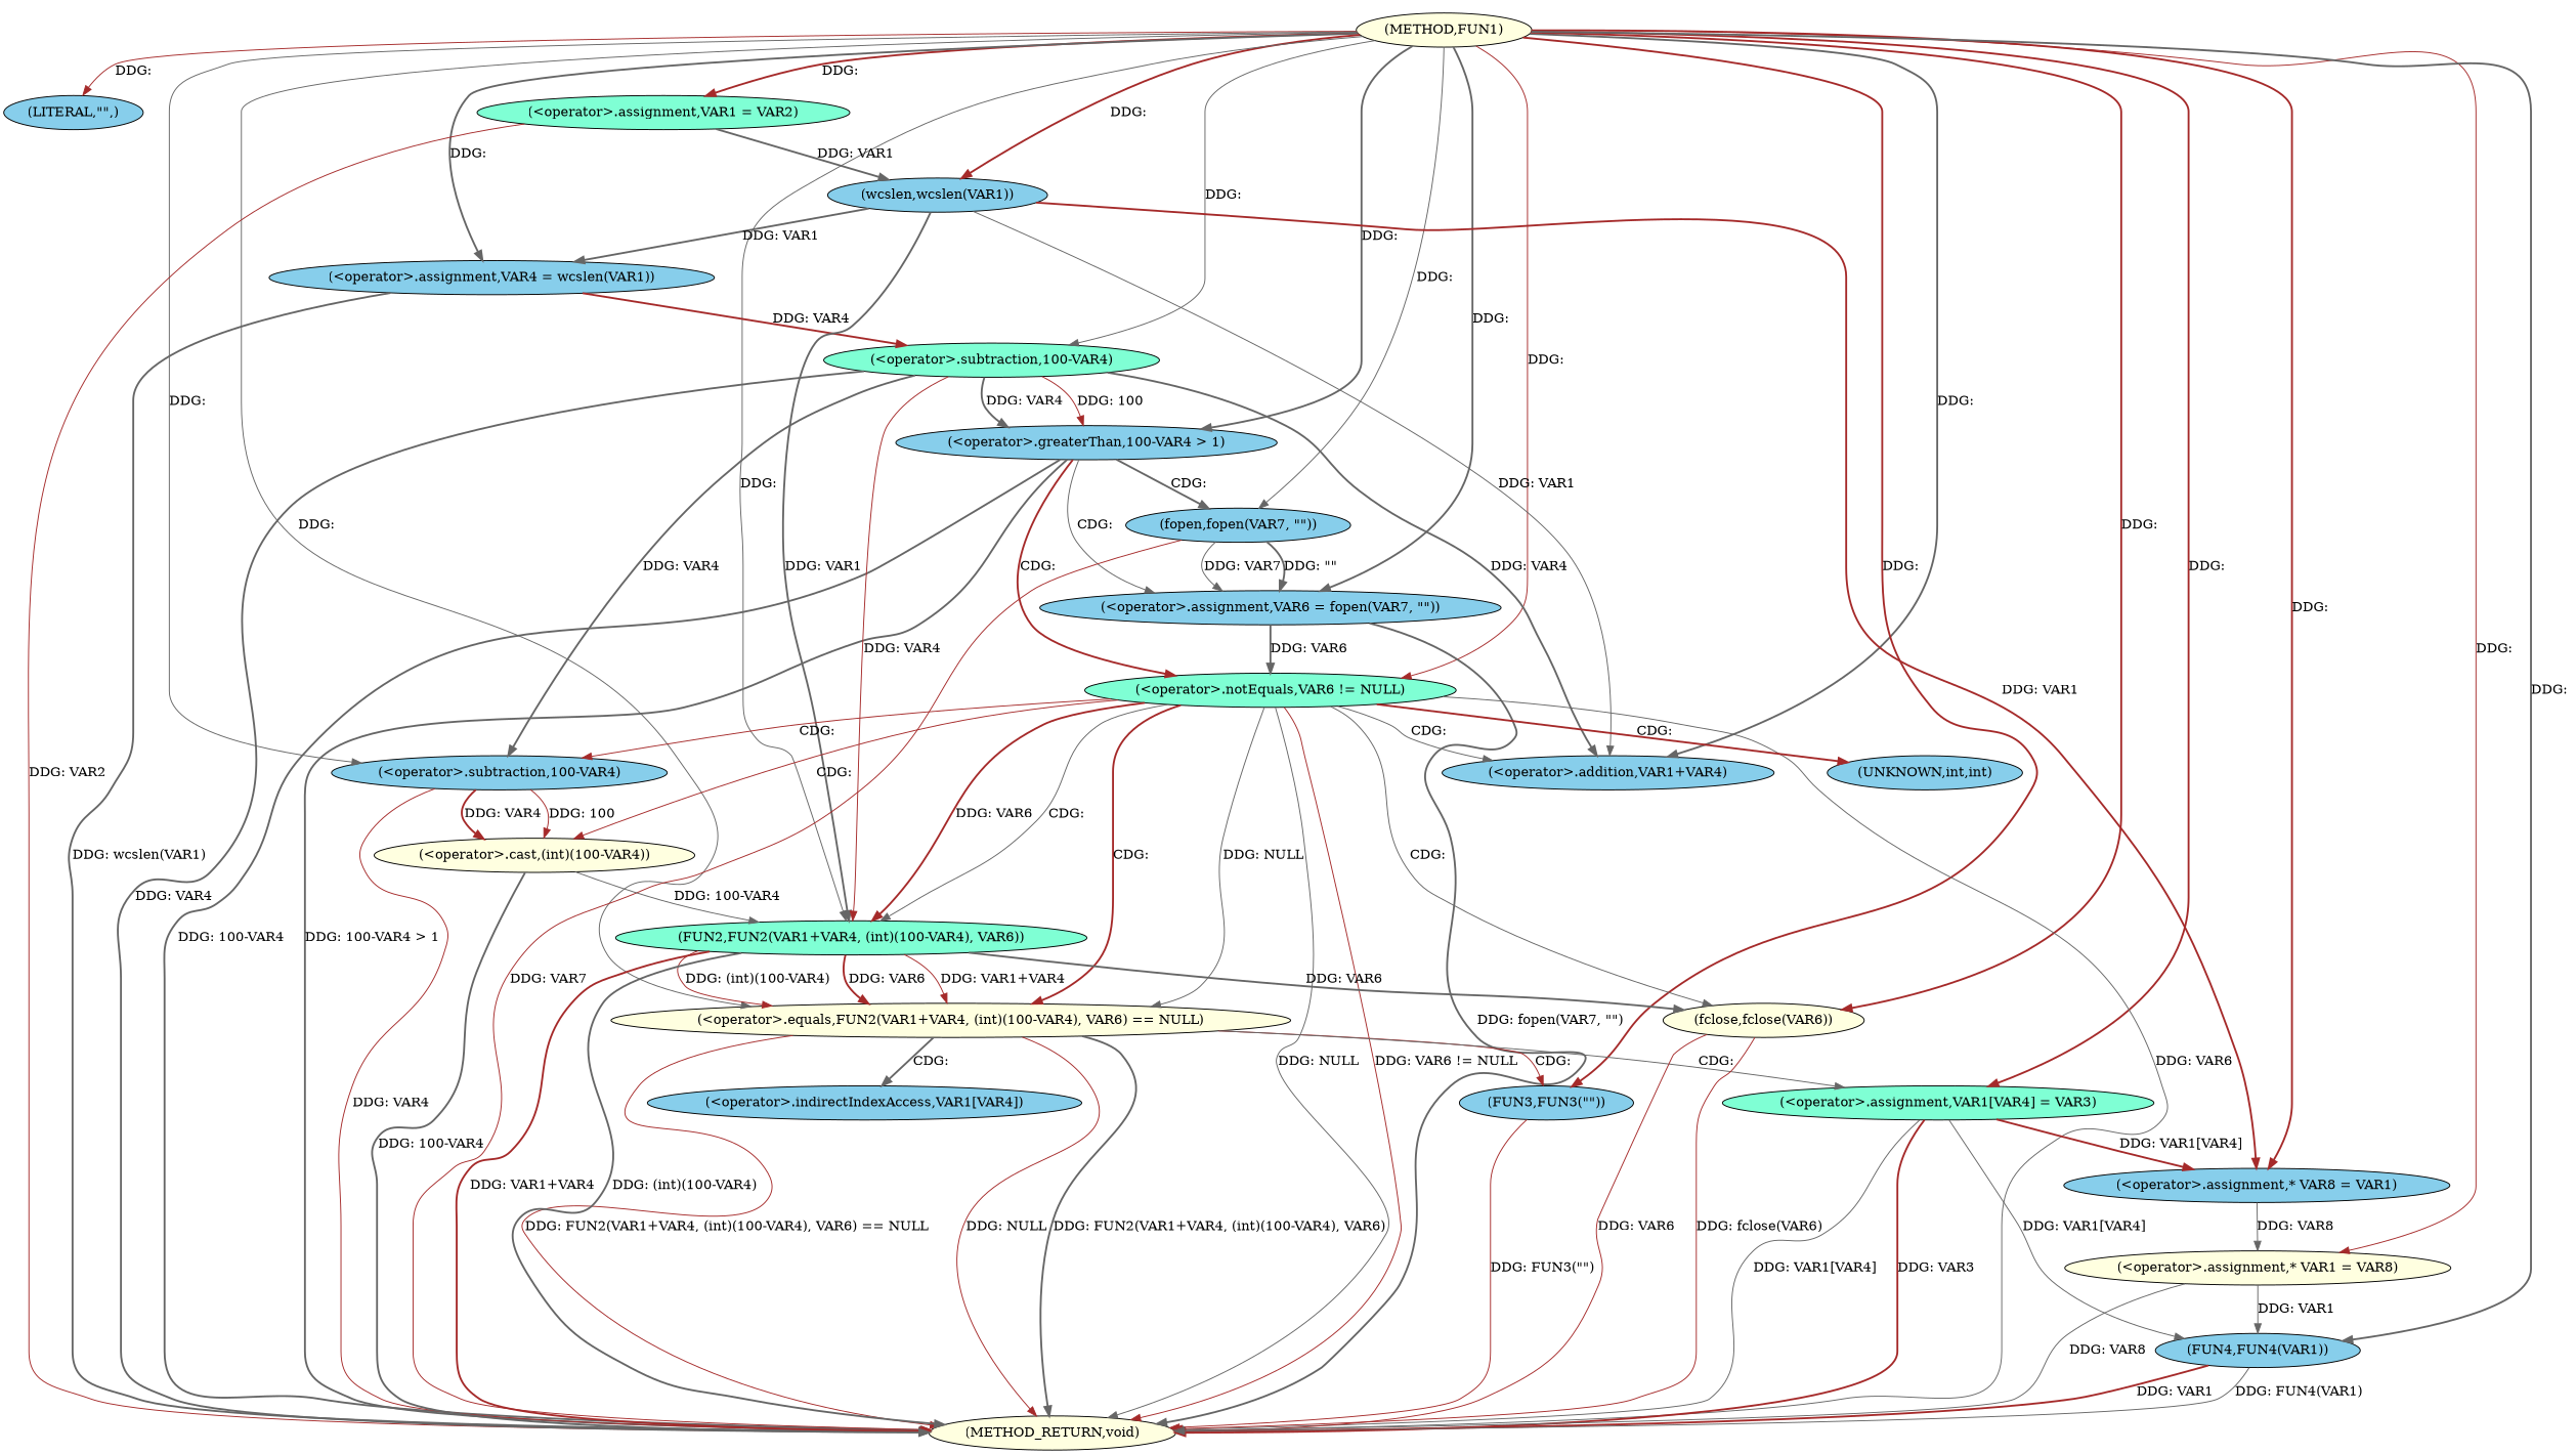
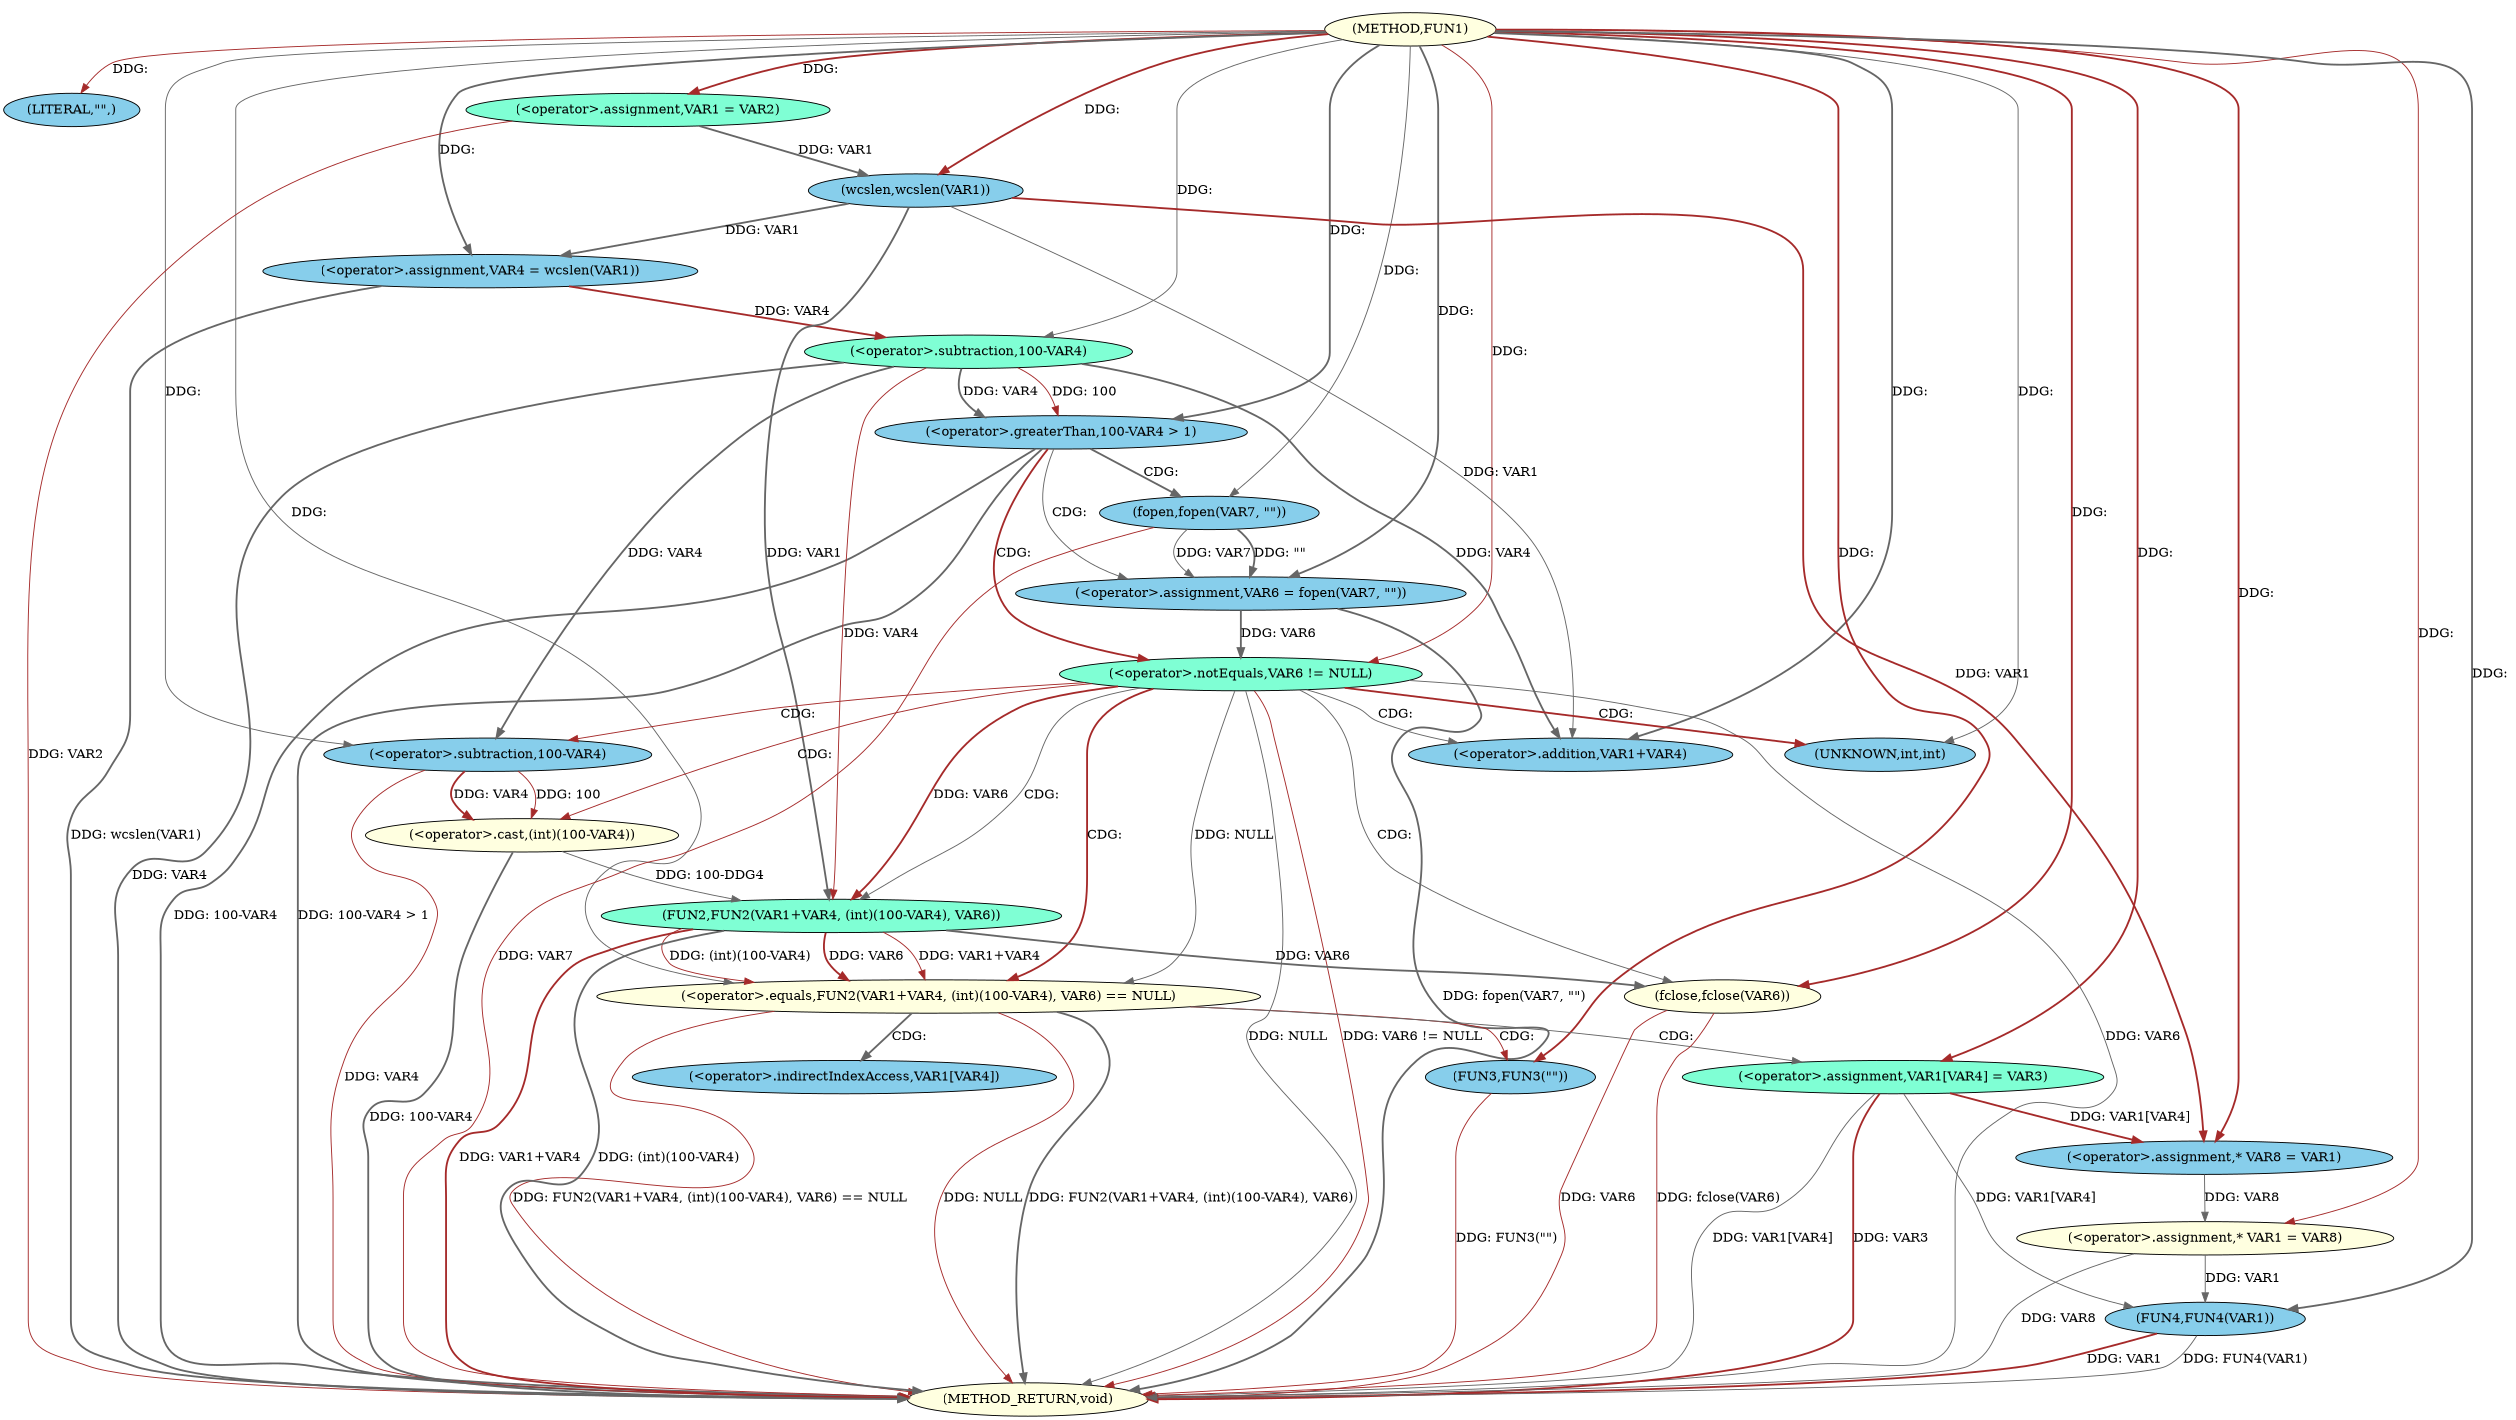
  digraph {
    node [fillcolor=skyblue style=filled]
    edge [color=gray40 style=solid]
    n1 [fillcolor=lightyellow label="(METHOD,FUN1)"]
    n2 [label="(LITERAL,\"\",)"]
    n3 [fillcolor=aquamarine label="(<operator>.assignment,VAR1 = VAR2)"]
    n4 [label="(<operator>.assignment,VAR4 = wcslen(VAR1))"]
    n5 [label="(wcslen,wcslen(VAR1))"]
    n6 [label="(<operator>.greaterThan,100-VAR4 > 1)"]
    n7 [fillcolor=aquamarine label="(<operator>.subtraction,100-VAR4)"]
    n8 [label="(<operator>.assignment,VAR6 = fopen(VAR7, \"\"))"]
    n9 [label="(fopen,fopen(VAR7, \"\"))"]
    n10 [fillcolor=aquamarine label="(<operator>.notEquals,VAR6 != NULL)"]
    n11 [fillcolor=lightyellow label="(<operator>.equals,FUN2(VAR1+VAR4, (int)(100-VAR4), VAR6) == NULL)"]
    n12 [fillcolor=aquamarine label="(FUN2,FUN2(VAR1+VAR4, (int)(100-VAR4), VAR6))"]
    n13 [label="(<operator>.addition,VAR1+VAR4)"]
    n14 [label="(<operator>.subtraction,100-VAR4)"]
    n15 [label="(FUN3,FUN3(\"\"))"]
    n16 [fillcolor=aquamarine label="(<operator>.assignment,VAR1[VAR4] = VAR3)"]
    n17 [fillcolor=lightyellow label="(fclose,fclose(VAR6))"]
    n18 [label="(<operator>.assignment,* VAR8 = VAR1)"]
    n19 [fillcolor=lightyellow label="(<operator>.assignment,* VAR1 = VAR8)"]
    n20 [label="(FUN4,FUN4(VAR1))"]
    n21 [fillcolor=lightyellow label="(METHOD_RETURN,void)"]
    n22 [fillcolor=lightyellow label="(<operator>.cast,(int)(100-VAR4))"]
    n23 [label="(UNKNOWN,int,int)"]
    n24 [label="(<operator>.indirectIndexAccess,VAR1[VAR4])"]
    n1 -> n2 [color=brown label="DDG: "]
    n1 -> n3 [color=brown label="DDG: " style=bold]
    n1 -> n4 [label="DDG: " style=bold]
    n1 -> n5 [color=brown label="DDG: " style=bold]
    n1 -> n6 [label="DDG: " style=bold]
    n1 -> n7 [label="DDG: "]
    n1 -> n8 [label="DDG: " style=bold]
    n1 -> n9 [label="DDG: "]
    n1 -> n10 [color=brown label="DDG: "]
    n1 -> n11 [label="DDG: "]
-   n1 -> n12 [label="DDG: "]
+   n1 -> n23 [label="DDG: "]
    n1 -> n13 [label="DDG: " style=bold]
    n1 -> n14 [label="DDG: "]
    n1 -> n15 [color=brown label="DDG: " style=bold]
    n1 -> n16 [color=brown label="DDG: " style=bold]
    n1 -> n17 [color=brown label="DDG: " style=bold]
    n1 -> n18 [color=brown label="DDG: " style=bold]
    n1 -> n19 [color=brown label="DDG: "]
    n1 -> n20 [label="DDG: " style=bold]
    n3 -> n5 [label="DDG: VAR1" style=bold]
    n3 -> n21 [color=brown label="DDG: VAR2"]
    n4 -> n7 [color=brown label="DDG: VAR4" style=bold]
    n4 -> n21 [label="DDG: wcslen(VAR1)" style=bold]
    n5 -> n4 [label="DDG: VAR1" style=bold]
    n5 -> n12 [label="DDG: VAR1" style=bold]
    n5 -> n13 [label="DDG: VAR1"]
    n5 -> n18 [color=brown label="DDG: VAR1" style=bold]
    n6 -> n8 [label="CDG: "]
    n6 -> n9 [label="CDG: " style=bold]
    n6 -> n10 [color=brown label="CDG: " style=bold]
    n6 -> n21 [label="DDG: 100-VAR4 > 1" style=bold]
    n6 -> n21 [label="DDG: 100-VAR4" style=bold]
    n7 -> n6 [color=brown label="DDG: 100"]
    n7 -> n6 [label="DDG: VAR4" style=bold]
    n7 -> n12 [color=brown label="DDG: VAR4"]
    n7 -> n13 [label="DDG: VAR4" style=bold]
    n7 -> n14 [label="DDG: VAR4" style=bold]
    n7 -> n21 [label="DDG: VAR4" style=bold]
    n8 -> n10 [label="DDG: VAR6" style=bold]
    n8 -> n21 [label="DDG: fopen(VAR7, \"\")" style=bold]
    n9 -> n8 [label="DDG: VAR7"]
    n9 -> n8 [label="DDG: \"\"" style=bold]
    n9 -> n21 [color=brown label="DDG: VAR7"]
    n10 -> n11 [label="DDG: NULL"]
    n10 -> n11 [color=brown label="CDG: " style=bold]
    n10 -> n12 [color=brown label="DDG: VAR6" style=bold]
    n10 -> n12 [label="CDG: "]
    n10 -> n13 [label="CDG: "]
    n10 -> n14 [color=brown label="CDG: "]
    n10 -> n17 [label="CDG: "]
    n10 -> n21 [label="DDG: NULL"]
    n10 -> n21 [color=brown label="DDG: VAR6 != NULL"]
    n10 -> n21 [label="DDG: VAR6"]
    n10 -> n22 [color=brown label="CDG: "]
    n10 -> n23 [color=brown label="CDG: " style=bold]
    n11 -> n15 [color=brown label="CDG: "]
    n11 -> n16 [label="CDG: "]
    n11 -> n21 [label="DDG: FUN2(VAR1+VAR4, (int)(100-VAR4), VAR6)" style=bold]
    n11 -> n21 [color=brown label="DDG: FUN2(VAR1+VAR4, (int)(100-VAR4), VAR6) == NULL"]
    n11 -> n21 [color=brown label="DDG: NULL"]
    n11 -> n24 [label="CDG: " style=bold]
    n12 -> n11 [color=brown label="DDG: VAR1+VAR4"]
    n12 -> n11 [color=brown label="DDG: (int)(100-VAR4)"]
    n12 -> n11 [color=brown label="DDG: VAR6" style=bold]
    n12 -> n17 [label="DDG: VAR6" style=bold]
    n12 -> n21 [color=brown label="DDG: VAR1+VAR4" style=bold]
    n12 -> n21 [label="DDG: (int)(100-VAR4)" style=bold]
    n14 -> n21 [color=brown label="DDG: VAR4"]
    n14 -> n22 [color=brown label="DDG: 100"]
    n14 -> n22 [color=brown label="DDG: VAR4" style=bold]
    n15 -> n21 [color=brown label="DDG: FUN3(\"\")"]
    n16 -> n18 [color=brown label="DDG: VAR1[VAR4]" style=bold]
    n16 -> n20 [label="DDG: VAR1[VAR4]"]
    n16 -> n21 [color=brown label="DDG: VAR3" style=bold]
    n16 -> n21 [label="DDG: VAR1[VAR4]"]
    n17 -> n21 [color=brown label="DDG: fclose(VAR6)"]
    n17 -> n21 [color=brown label="DDG: VAR6"]
    n18 -> n19 [label="DDG: VAR8"]
    n19 -> n20 [label="DDG: VAR1"]
    n19 -> n21 [label="DDG: VAR8"]
    n20 -> n21 [color=brown label="DDG: VAR1" style=bold]
    n20 -> n21 [label="DDG: FUN4(VAR1)"]
-   n22 -> n12 [label="DDG: 100-VAR4"]
+   n22 -> n12 [label="DDG: 100-DDG4"]
    n22 -> n21 [label="DDG: 100-VAR4" style=bold]
  }
